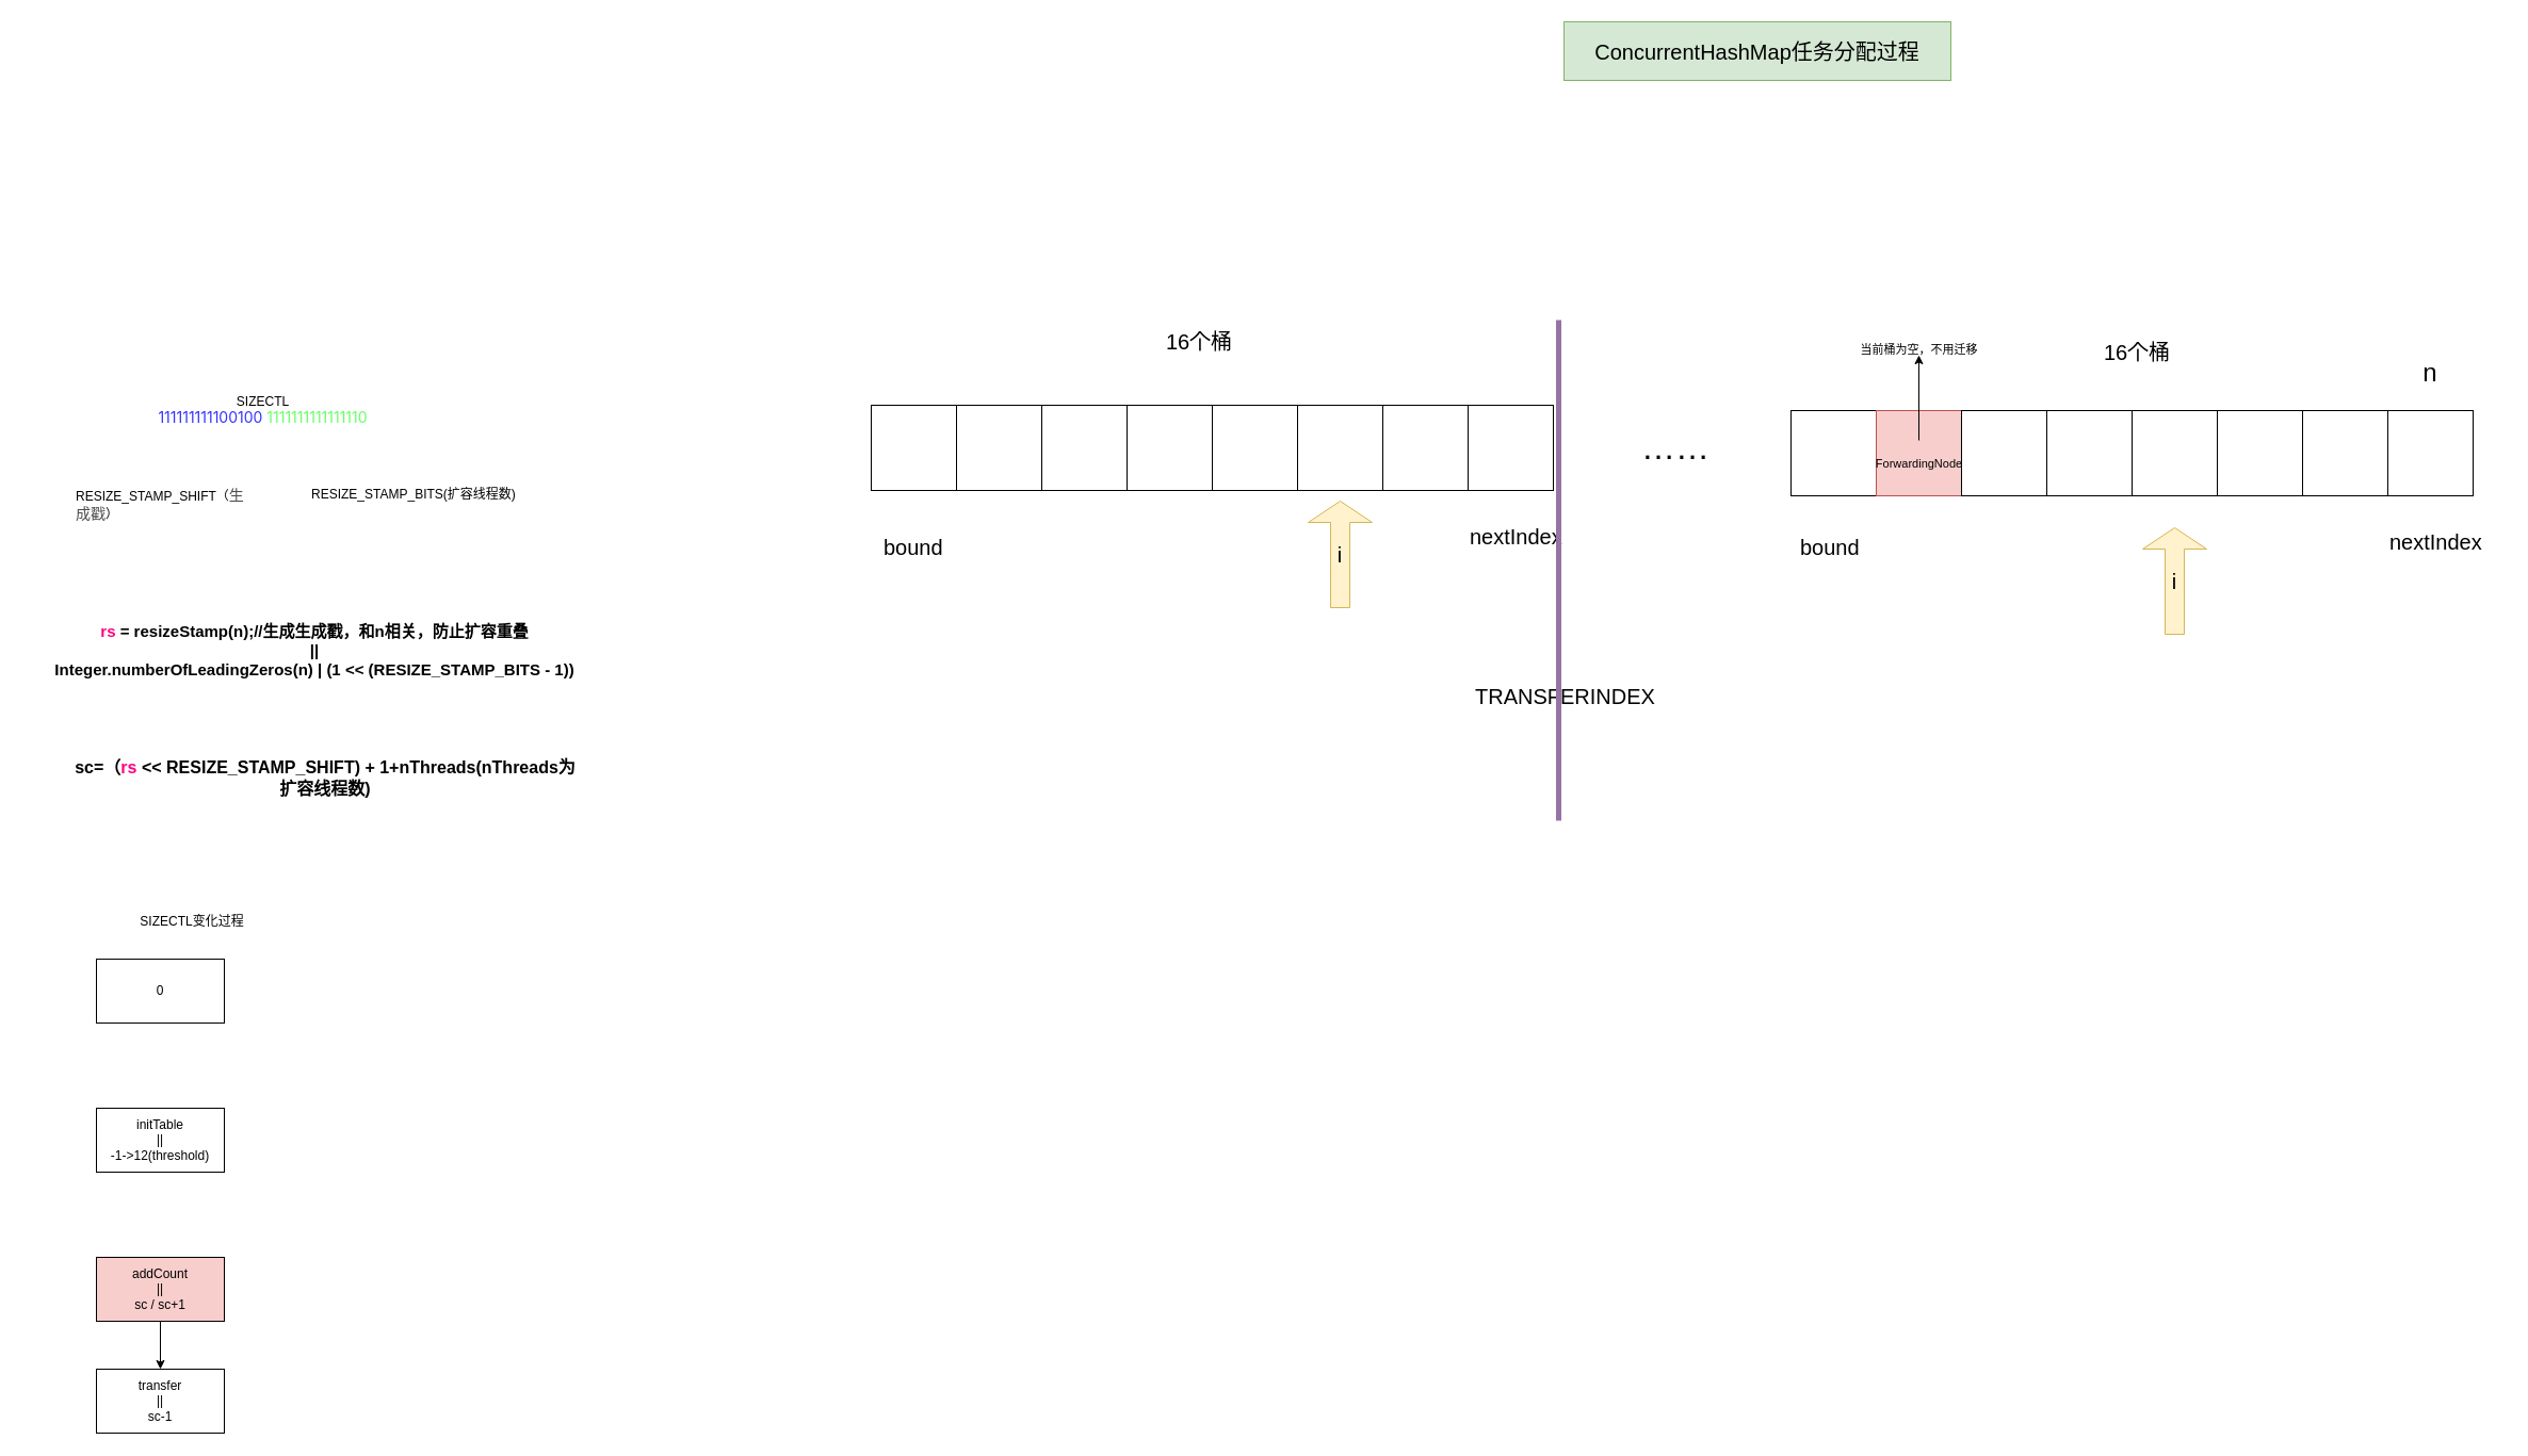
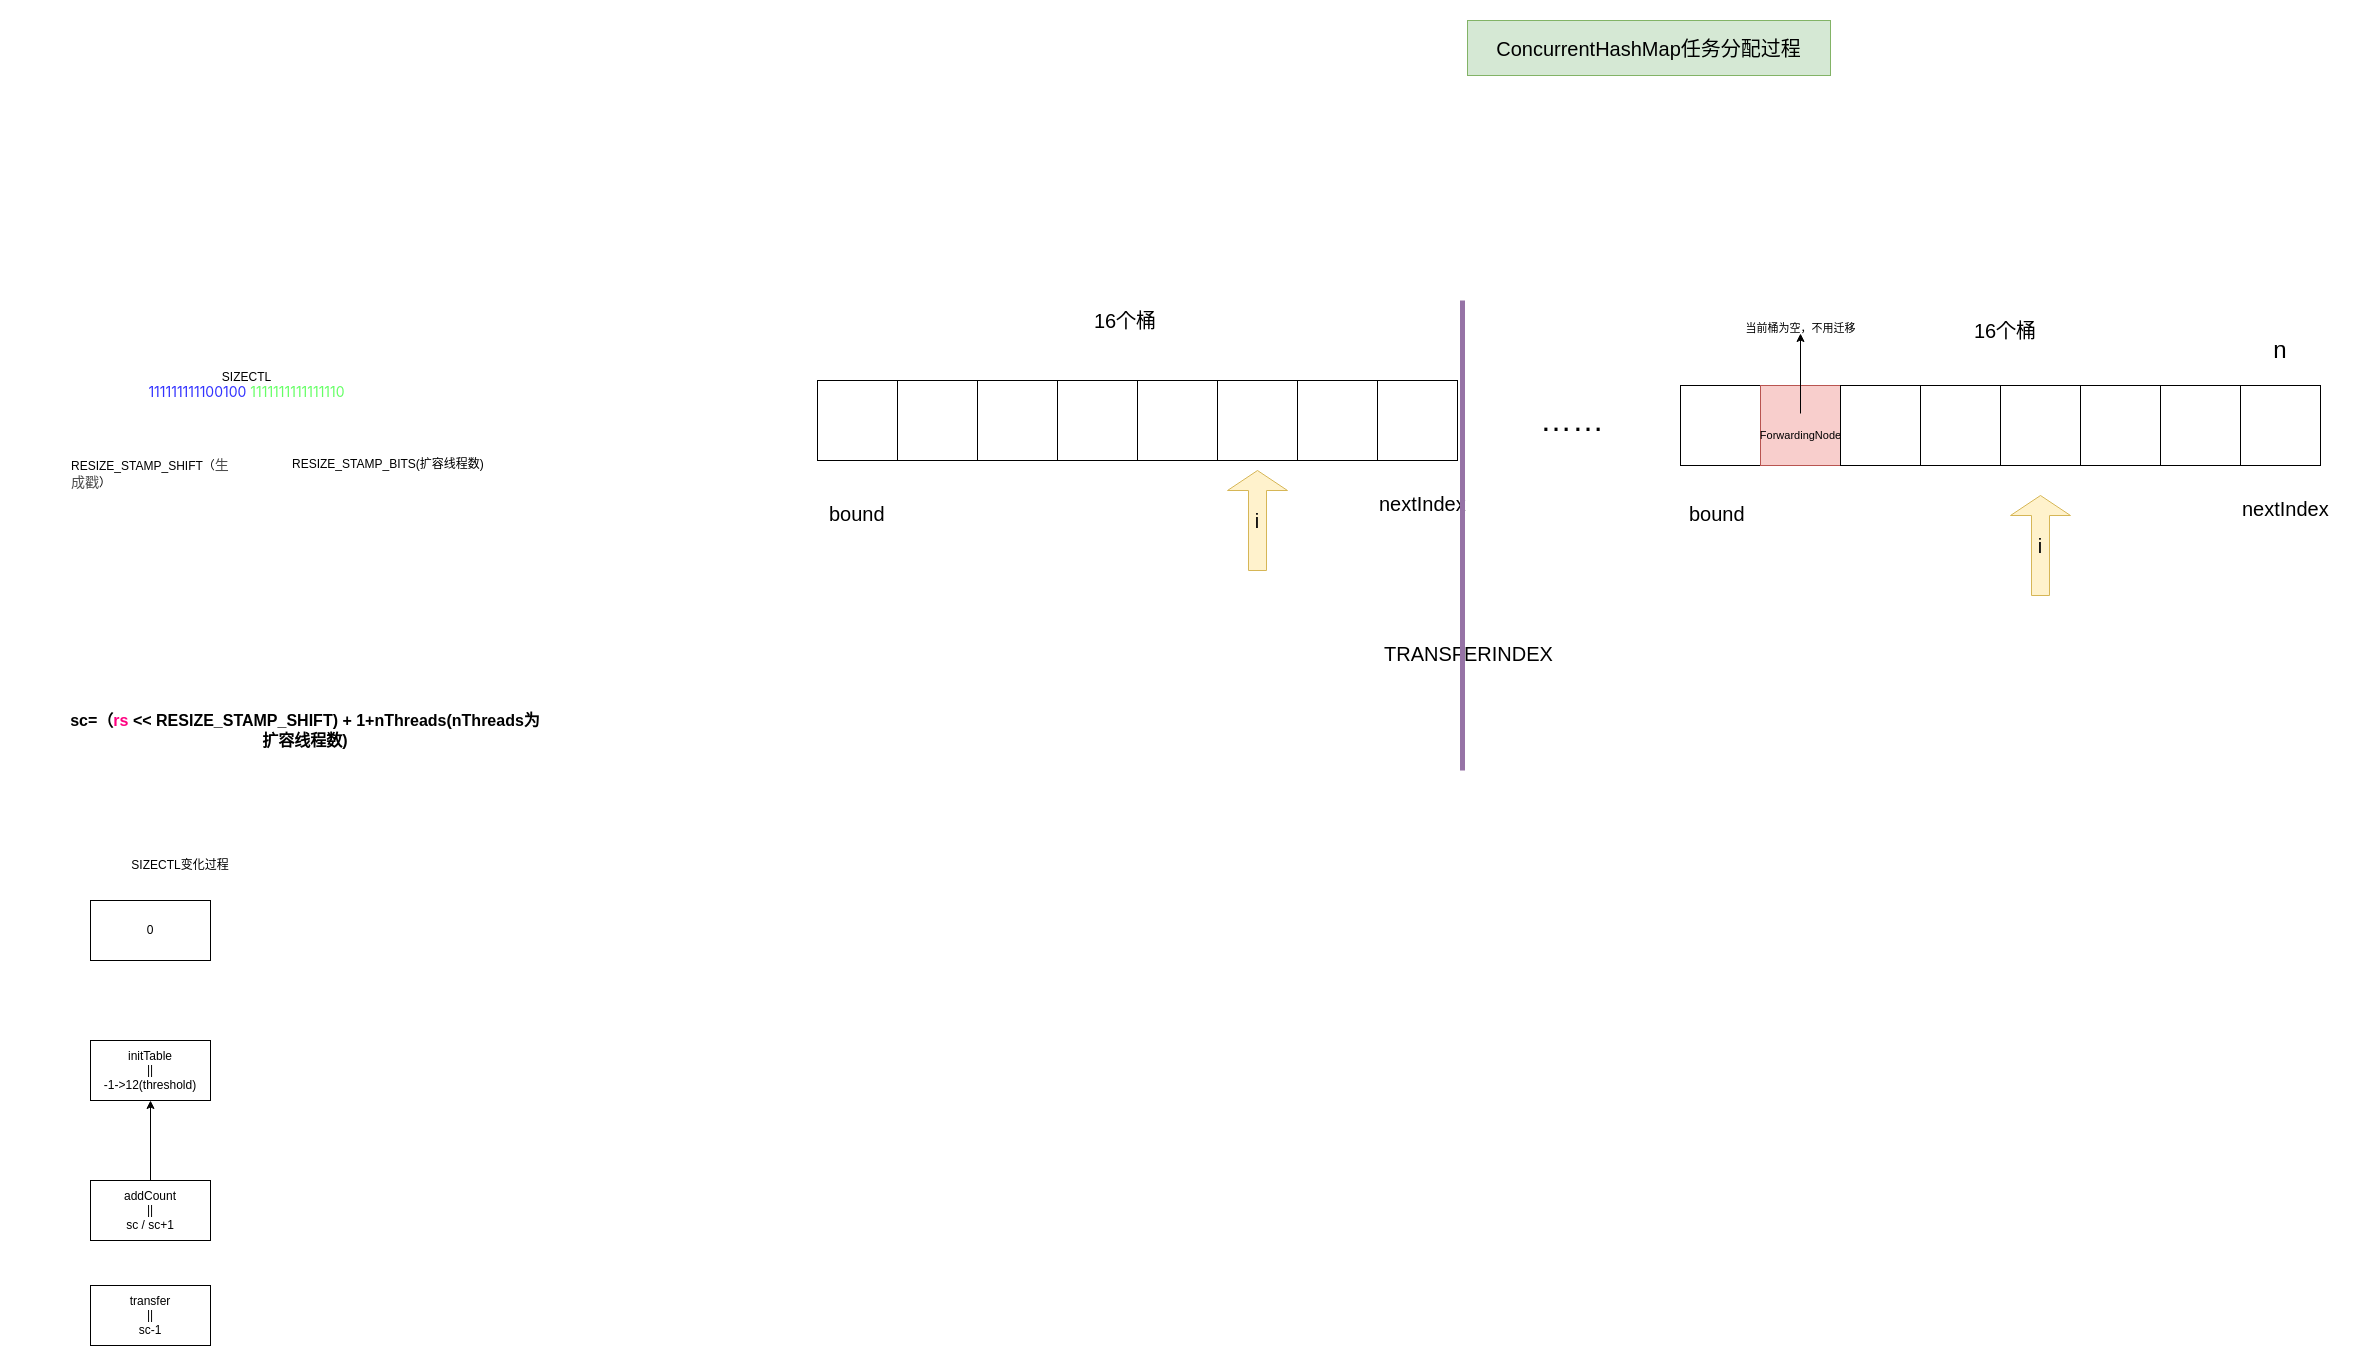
  <mxCell id="0" />
  <mxCell id="1" parent="0" />
  <mxCell id="2" value="SIZECTL&lt;br&gt;&lt;span style=&quot;font-family: &amp;#34;microsoft yahei&amp;#34; , &amp;#34;sf pro display&amp;#34; , &amp;#34;roboto&amp;#34; , &amp;#34;noto&amp;#34; , &amp;#34;arial&amp;#34; , &amp;#34;pingfang sc&amp;#34; , sans-serif ; font-size: 14px ; text-align: left ; background-color: rgb(255 , 255 , 255)&quot;&gt;&lt;font color=&quot;#3333ff&quot;&gt;111111111100100&lt;/font&gt;&lt;/span&gt;&lt;span style=&quot;color: rgb(77 , 77 , 77) ; font-family: &amp;#34;microsoft yahei&amp;#34; , &amp;#34;sf pro display&amp;#34; , &amp;#34;roboto&amp;#34; , &amp;#34;noto&amp;#34; , &amp;#34;arial&amp;#34; , &amp;#34;pingfang sc&amp;#34; , sans-serif ; font-size: 14px ; text-align: left ; background-color: rgb(255 , 255 , 255)&quot;&gt; &lt;/span&gt;&lt;span style=&quot;font-family: &amp;#34;microsoft yahei&amp;#34; , &amp;#34;sf pro display&amp;#34; , &amp;#34;roboto&amp;#34; , &amp;#34;noto&amp;#34; , &amp;#34;arial&amp;#34; , &amp;#34;pingfang sc&amp;#34; , sans-serif ; font-size: 14px ; text-align: left ; background-color: rgb(255 , 255 , 255)&quot;&gt;&lt;font color=&quot;#66ff66&quot;&gt;1111111111111110&lt;/font&gt;&lt;/span&gt;" style="text;html=1;strokeColor=none;fillColor=none;align=center;verticalAlign=middle;whiteSpace=wrap;rounded=0;" vertex="1" parent="1"><mxGeometry x="58" y="340" width="377" height="90" as="geometry" /></mxCell>
  <mxCell id="3" value="RESIZE_STAMP_BITS(扩容线程数)" style="text;html=1;" vertex="1" parent="1"><mxGeometry x="290" y="450" width="190" height="20" as="geometry" /></mxCell>
  <mxCell id="4" value="RESIZE_STAMP_SHIFT（&lt;span style=&quot;color: rgb(77 , 77 , 77) ; font-family: &amp;#34;microsoft yahei&amp;#34; , &amp;#34;sf pro display&amp;#34; , &amp;#34;roboto&amp;#34; , &amp;#34;noto&amp;#34; , &amp;#34;arial&amp;#34; , &amp;#34;pingfang sc&amp;#34; , sans-serif ; font-size: 14px ; white-space: normal ; background-color: rgb(255 , 255 , 255)&quot;&gt;生成戳&lt;/span&gt;）" style="text;html=1;" vertex="1" parent="1"><mxGeometry x="69" y="450" width="221" height="60" as="geometry" /></mxCell>
- <mxCell id="5" value="&lt;font style=&quot;font-size: 15px&quot;&gt;&lt;b&gt;&lt;font color=&quot;#ff0080&quot;&gt;rs &lt;/font&gt;= resizeStamp(n);//生成生成戳，和n相关，防止扩容重叠&lt;br&gt;||&lt;br&gt;Integer.numberOfLeadingZeros(n) | (1 &amp;lt;&amp;lt; (RESIZE_STAMP_BITS - 1))&lt;/b&gt;&lt;/font&gt;" style="text;html=1;strokeColor=none;fillColor=none;align=center;verticalAlign=middle;whiteSpace=wrap;rounded=0;" vertex="1" parent="1"><mxGeometry x="20" y="570" width="550" height="80" as="geometry" /></mxCell>
  <mxCell id="6" value="&lt;b style=&quot;font-size: 16px&quot;&gt;sc=（&lt;font color=&quot;#ff0080&quot;&gt;rs &lt;/font&gt;&amp;lt;&amp;lt; RESIZE_STAMP_SHIFT) + 1+nThreads(nThreads为&lt;span style=&quot;text-align: left ; white-space: nowrap&quot;&gt;扩容线程数&lt;/span&gt;)&lt;/b&gt;" style="text;html=1;strokeColor=none;fillColor=none;align=center;verticalAlign=middle;whiteSpace=wrap;rounded=0;" vertex="1" parent="1"><mxGeometry y="690" width="550" height="80" as="geometry" x="30" /></mxCell>
  <mxCell id="7" value="0" style="rounded=0;whiteSpace=wrap;html=1;" vertex="1" parent="1"><mxGeometry x="90" y="900" width="120" height="60" as="geometry" /></mxCell>
  <mxCell id="8" value="initTable&lt;br&gt;||&lt;br&gt;-1-&amp;gt;12(threshold)" style="rounded=0;whiteSpace=wrap;html=1;" vertex="1" parent="1"><mxGeometry x="90" y="1040" width="120" height="60" as="geometry" /></mxCell>
- <mxCell id="9" value="" style="edgeStyle=orthogonalEdgeStyle;rounded=0;orthogonalLoop=1;jettySize=auto;html=1;" edge="1" parent="1" source="10" target="11"><mxGeometry relative="1" as="geometry" /></mxCell>
- <mxCell id="10" value="addCount&lt;br&gt;||&lt;br&gt;sc / sc+1" style="rounded=0;whiteSpace=wrap;html=1;fillColor=#f8cecc;" vertex="1" parent="1"><mxGeometry x="90" y="1180" width="120" height="60" as="geometry" /></mxCell>
+ <mxCell id="9" value="" style="edgeStyle=orthogonalEdgeStyle;rounded=0;orthogonalLoop=1;jettySize=auto;html=1;" edge="1" parent="1" source="10" target="8"><mxGeometry relative="1" as="geometry" /></mxCell>
+ <mxCell id="10" value="addCount&lt;br&gt;||&lt;br&gt;sc / sc+1" style="rounded=0;whiteSpace=wrap;html=1;" vertex="1" parent="1"><mxGeometry x="90" y="1180" width="120" height="60" as="geometry" /></mxCell>
  <mxCell id="11" value="transfer&lt;br&gt;||&lt;br&gt;sc-1" style="rounded=0;whiteSpace=wrap;html=1;" vertex="1" parent="1"><mxGeometry x="90" y="1285" width="120" height="60" as="geometry" /></mxCell>
  <mxCell id="12" value="SIZECTL变化过程" style="text;html=1;strokeColor=none;fillColor=none;align=center;verticalAlign=middle;whiteSpace=wrap;rounded=0;" vertex="1" parent="1"><mxGeometry x="125" y="850" width="110" height="30" as="geometry" /></mxCell>
  <mxCell id="13" value="" style="whiteSpace=wrap;html=1;aspect=fixed;" vertex="1" parent="1"><mxGeometry x="817" y="380" width="80" height="80" as="geometry" /></mxCell>
  <mxCell id="14" value="" style="whiteSpace=wrap;html=1;aspect=fixed;" vertex="1" parent="1"><mxGeometry x="897" y="380" width="80" height="80" as="geometry" /></mxCell>
  <mxCell id="15" value="" style="whiteSpace=wrap;html=1;aspect=fixed;" vertex="1" parent="1"><mxGeometry x="977" y="380" width="80" height="80" as="geometry" /></mxCell>
  <mxCell id="16" value="" style="whiteSpace=wrap;html=1;aspect=fixed;" vertex="1" parent="1"><mxGeometry x="1057" y="380" width="80" height="80" as="geometry" /></mxCell>
  <mxCell id="17" value="" style="whiteSpace=wrap;html=1;aspect=fixed;" vertex="1" parent="1"><mxGeometry x="1137" y="380" width="80" height="80" as="geometry" /></mxCell>
  <mxCell id="18" value="" style="whiteSpace=wrap;html=1;aspect=fixed;" vertex="1" parent="1"><mxGeometry x="1217" y="380" width="80" height="80" as="geometry" /></mxCell>
  <mxCell id="19" value="" style="whiteSpace=wrap;html=1;aspect=fixed;" vertex="1" parent="1"><mxGeometry x="1297" y="380" width="80" height="80" as="geometry" /></mxCell>
  <mxCell id="20" value="" style="whiteSpace=wrap;html=1;aspect=fixed;" vertex="1" parent="1"><mxGeometry x="1377" y="380" width="80" height="80" as="geometry" /></mxCell>
  <mxCell id="21" value="" style="whiteSpace=wrap;html=1;aspect=fixed;" vertex="1" parent="1"><mxGeometry x="1680" y="385" width="80" height="80" as="geometry" /></mxCell>
  <mxCell id="22" value="" style="whiteSpace=wrap;html=1;aspect=fixed;fillColor=#f8cecc;strokeColor=#b85450;" vertex="1" parent="1"><mxGeometry x="1760" y="385" width="80" height="80" as="geometry" /></mxCell>
  <mxCell id="23" value="" style="whiteSpace=wrap;html=1;aspect=fixed;" vertex="1" parent="1"><mxGeometry x="1840" y="385" width="80" height="80" as="geometry" /></mxCell>
  <mxCell id="24" value="" style="whiteSpace=wrap;html=1;aspect=fixed;" vertex="1" parent="1"><mxGeometry x="1920" y="385" width="80" height="80" as="geometry" /></mxCell>
  <mxCell id="25" value="" style="whiteSpace=wrap;html=1;aspect=fixed;" vertex="1" parent="1"><mxGeometry x="2000" y="385" width="80" height="80" as="geometry" /></mxCell>
  <mxCell id="26" value="" style="whiteSpace=wrap;html=1;aspect=fixed;" vertex="1" parent="1"><mxGeometry x="2080" y="385" width="80" height="80" as="geometry" /></mxCell>
  <mxCell id="27" value="" style="whiteSpace=wrap;html=1;aspect=fixed;" vertex="1" parent="1"><mxGeometry x="2160" y="385" width="80" height="80" as="geometry" /></mxCell>
  <mxCell id="28" value="" style="whiteSpace=wrap;html=1;aspect=fixed;" vertex="1" parent="1"><mxGeometry x="2240" y="385" width="80" height="80" as="geometry" /></mxCell>
  <mxCell id="29" value="&lt;font style=&quot;font-size: 24px&quot;&gt;n&lt;/font&gt;" style="text;html=1;strokeColor=none;fillColor=none;align=center;verticalAlign=middle;whiteSpace=wrap;rounded=0;" vertex="1" parent="1"><mxGeometry x="2260" y="340" width="40" height="20" as="geometry" /></mxCell>
  <mxCell id="30" value="bound" style="text;html=1;fontSize=20;" vertex="1" parent="1"><mxGeometry x="827" y="495" width="60" height="30" as="geometry" /></mxCell>
  <mxCell id="31" value="i" style="shape=singleArrow;direction=north;whiteSpace=wrap;html=1;fontSize=20;fillColor=#fff2cc;strokeColor=#d6b656;" vertex="1" parent="1"><mxGeometry x="2010" y="495" width="60" height="100" as="geometry" /></mxCell>
  <mxCell id="32" value="16个桶" style="text;html=1;strokeColor=none;fillColor=none;align=center;verticalAlign=middle;whiteSpace=wrap;rounded=0;fontSize=20;" vertex="1" parent="1"><mxGeometry x="1890" y="300" width="230" height="60" as="geometry" /></mxCell>
  <mxCell id="33" value="&lt;font style=&quot;font-size: 32px&quot;&gt;……&lt;/font&gt;" style="text;html=1;strokeColor=none;fillColor=none;align=center;verticalAlign=middle;whiteSpace=wrap;rounded=0;fontSize=20;strokeWidth=6;" vertex="1" parent="1"><mxGeometry x="1457" y="390" width="230" height="60" as="geometry" /></mxCell>
  <mxCell id="34" value="16个桶" style="text;html=1;strokeColor=none;fillColor=none;align=center;verticalAlign=middle;whiteSpace=wrap;rounded=0;fontSize=20;" vertex="1" parent="1"><mxGeometry x="1010" y="290" width="230" height="60" as="geometry" /></mxCell>
  <mxCell id="35" value="bound" style="text;html=1;fontSize=20;" vertex="1" parent="1"><mxGeometry x="1687" y="495" width="60" height="30" as="geometry" /></mxCell>
  <mxCell id="36" value="nextIndex" style="text;html=1;fontSize=20;" vertex="1" parent="1"><mxGeometry x="1377" y="485" width="110" height="40" as="geometry" /></mxCell>
  <mxCell id="37" value="nextIndex" style="text;html=1;fontSize=20;" vertex="1" parent="1"><mxGeometry x="2240" y="490" width="110" height="40" as="geometry" /></mxCell>
  <mxCell id="38" value="i" style="shape=singleArrow;direction=north;whiteSpace=wrap;html=1;fontSize=20;fillColor=#fff2cc;strokeColor=#d6b656;" vertex="1" parent="1"><mxGeometry x="1227" y="470" width="60" height="100" as="geometry" /></mxCell>
  <mxCell id="39" value="TRANSFERINDEX" style="text;html=1;fontSize=20;" vertex="1" parent="1"><mxGeometry x="1382" y="635" width="190" height="40" as="geometry" /></mxCell>
  <mxCell id="40" value="" style="line;strokeWidth=5;direction=south;html=1;fontSize=20;fillColor=#e1d5e7;strokeColor=#9673a6;" vertex="1" parent="1"><mxGeometry x="1457" y="300" width="10" height="470" as="geometry" /></mxCell>
  <mxCell id="41" value="" style="edgeStyle=orthogonalEdgeStyle;rounded=0;orthogonalLoop=1;jettySize=auto;html=1;fontSize=20;" edge="1" parent="1" source="42" target="43"><mxGeometry relative="1" as="geometry" /></mxCell>
  <mxCell id="42" value="&lt;font style=&quot;font-size: 11px&quot;&gt;ForwardingNode&lt;/font&gt;" style="text;html=1;fontSize=20;align=center;" vertex="1" parent="1"><mxGeometry x="1770" y="413" width="60" height="27" as="geometry" /></mxCell>
  <mxCell id="43" value="&lt;span style=&quot;font-size: 11px&quot;&gt;当前桶为空，不用迁移&lt;/span&gt;" style="text;html=1;fontSize=20;align=center;" vertex="1" parent="1"><mxGeometry x="1770" y="306" width="60" height="27" as="geometry" /></mxCell>
  <mxCell id="44" value="ConcurrentHashMap任务分配过程" style="text;html=1;strokeColor=#82b366;fillColor=#d5e8d4;align=center;verticalAlign=middle;whiteSpace=wrap;rounded=0;fontSize=20;" vertex="1" parent="1"><mxGeometry x="1467" y="20" width="363" height="55" as="geometry" /></mxCell>
